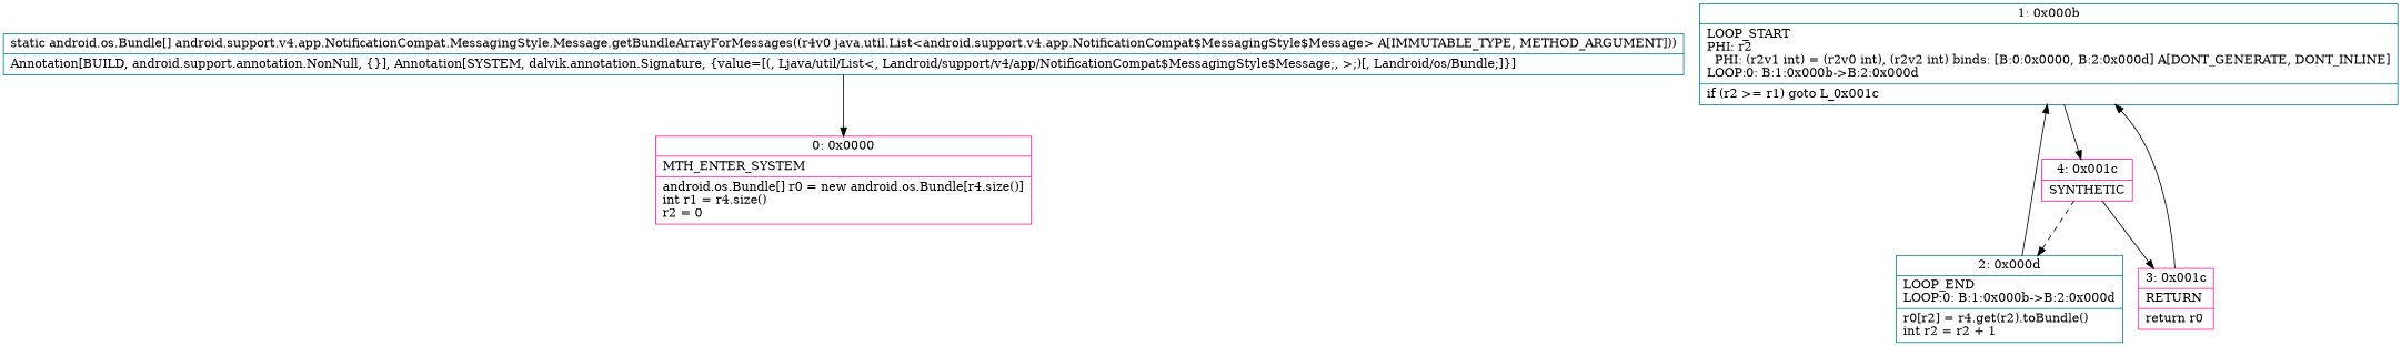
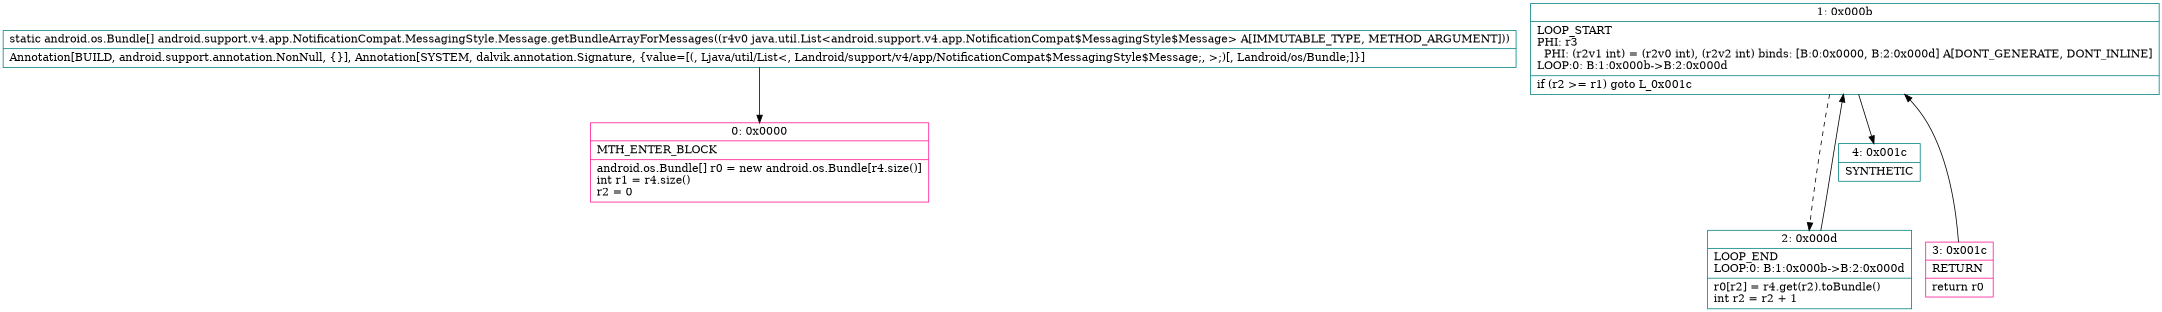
  digraph {
    node [color=deeppink shape=record]
-   n1 [label="{0\:\ 0x0000|MTH_ENTER_SYSTEM\l|android.os.Bundle[] r0 = new android.os.Bundle[r4.size()]\lint r1 = r4.size()\lr2 = 0\l}"]
-   n2 [color=teal label="{1\:\ 0x000b|LOOP_START\lPHI: r2 \l  PHI: (r2v1 int) = (r2v0 int), (r2v2 int) binds: [B:0:0x0000, B:2:0x000d] A[DONT_GENERATE, DONT_INLINE]\lLOOP:0: B:1:0x000b\-\>B:2:0x000d\l|if (r2 \>= r1) goto L_0x001c\l}"]
+   n1 [label="{0\:\ 0x0000|MTH_ENTER_BLOCK\l|android.os.Bundle[] r0 = new android.os.Bundle[r4.size()]\lint r1 = r4.size()\lr2 = 0\l}"]
+   n2 [color=teal label="{1\:\ 0x000b|LOOP_START\lPHI: r3 \l  PHI: (r2v1 int) = (r2v0 int), (r2v2 int) binds: [B:0:0x0000, B:2:0x000d] A[DONT_GENERATE, DONT_INLINE]\lLOOP:0: B:1:0x000b\-\>B:2:0x000d\l|if (r2 \>= r1) goto L_0x001c\l}"]
    n3 [color=teal label="{2\:\ 0x000d|LOOP_END\lLOOP:0: B:1:0x000b\-\>B:2:0x000d\l|r0[r2] = r4.get(r2).toBundle()\lint r2 = r2 + 1\l}"]
-   n4 [label="{4\:\ 0x001c|SYNTHETIC\l}"]
+   n4 [color=teal label="{4\:\ 0x001c|SYNTHETIC\l}"]
    n5 [label="{3\:\ 0x001c|RETURN\l|return r0\l}"]
    n6 [color=teal label="{static android.os.Bundle[] android.support.v4.app.NotificationCompat.MessagingStyle.Message.getBundleArrayForMessages((r4v0 java.util.List\<android.support.v4.app.NotificationCompat$MessagingStyle$Message\> A[IMMUTABLE_TYPE, METHOD_ARGUMENT]))  | Annotation[BUILD, android.support.annotation.NonNull, \{\}], Annotation[SYSTEM, dalvik.annotation.Signature, \{value=[(, Ljava\/util\/List\<, Landroid\/support\/v4\/app\/NotificationCompat$MessagingStyle$Message;, \>;)[, Landroid\/os\/Bundle;]\}]\l}"]
-   n4 -> n3 [style=dashed]
+   n2 -> n3 [style=dashed]
    n2 -> n4
    n3 -> n2
-   n4 -> n5
    n5 -> n2
    n6 -> n1
  }
